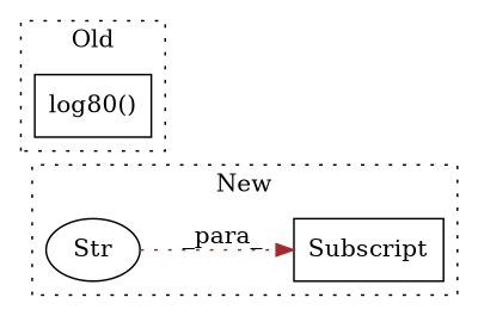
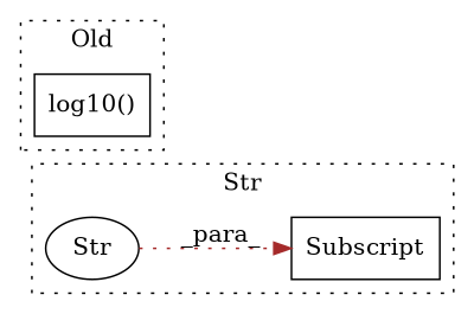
  digraph {
    rankdir=LR
    node [shape=box]
    n1 [a=63 l="10,0" label=Subscript s="2716,0"]
    n2 [a=66 l=4 label=Str s=2721 shape=ellipse]
-   n3 [a=75 l="9,1" label="log80()" s="2568,2610"]
+   n3 [a=75 l="9,1" label="log10()" s="2568,2610"]
    subgraph cluster_1 {
-     label=New
+     label=Str
      style=dotted
      n1
      n2
    }
    subgraph cluster_2 {
      label=Old
      style=dotted
      n3
    }
    n2 -> n1 [label=_para_ color=brown style=dotted]
  }
